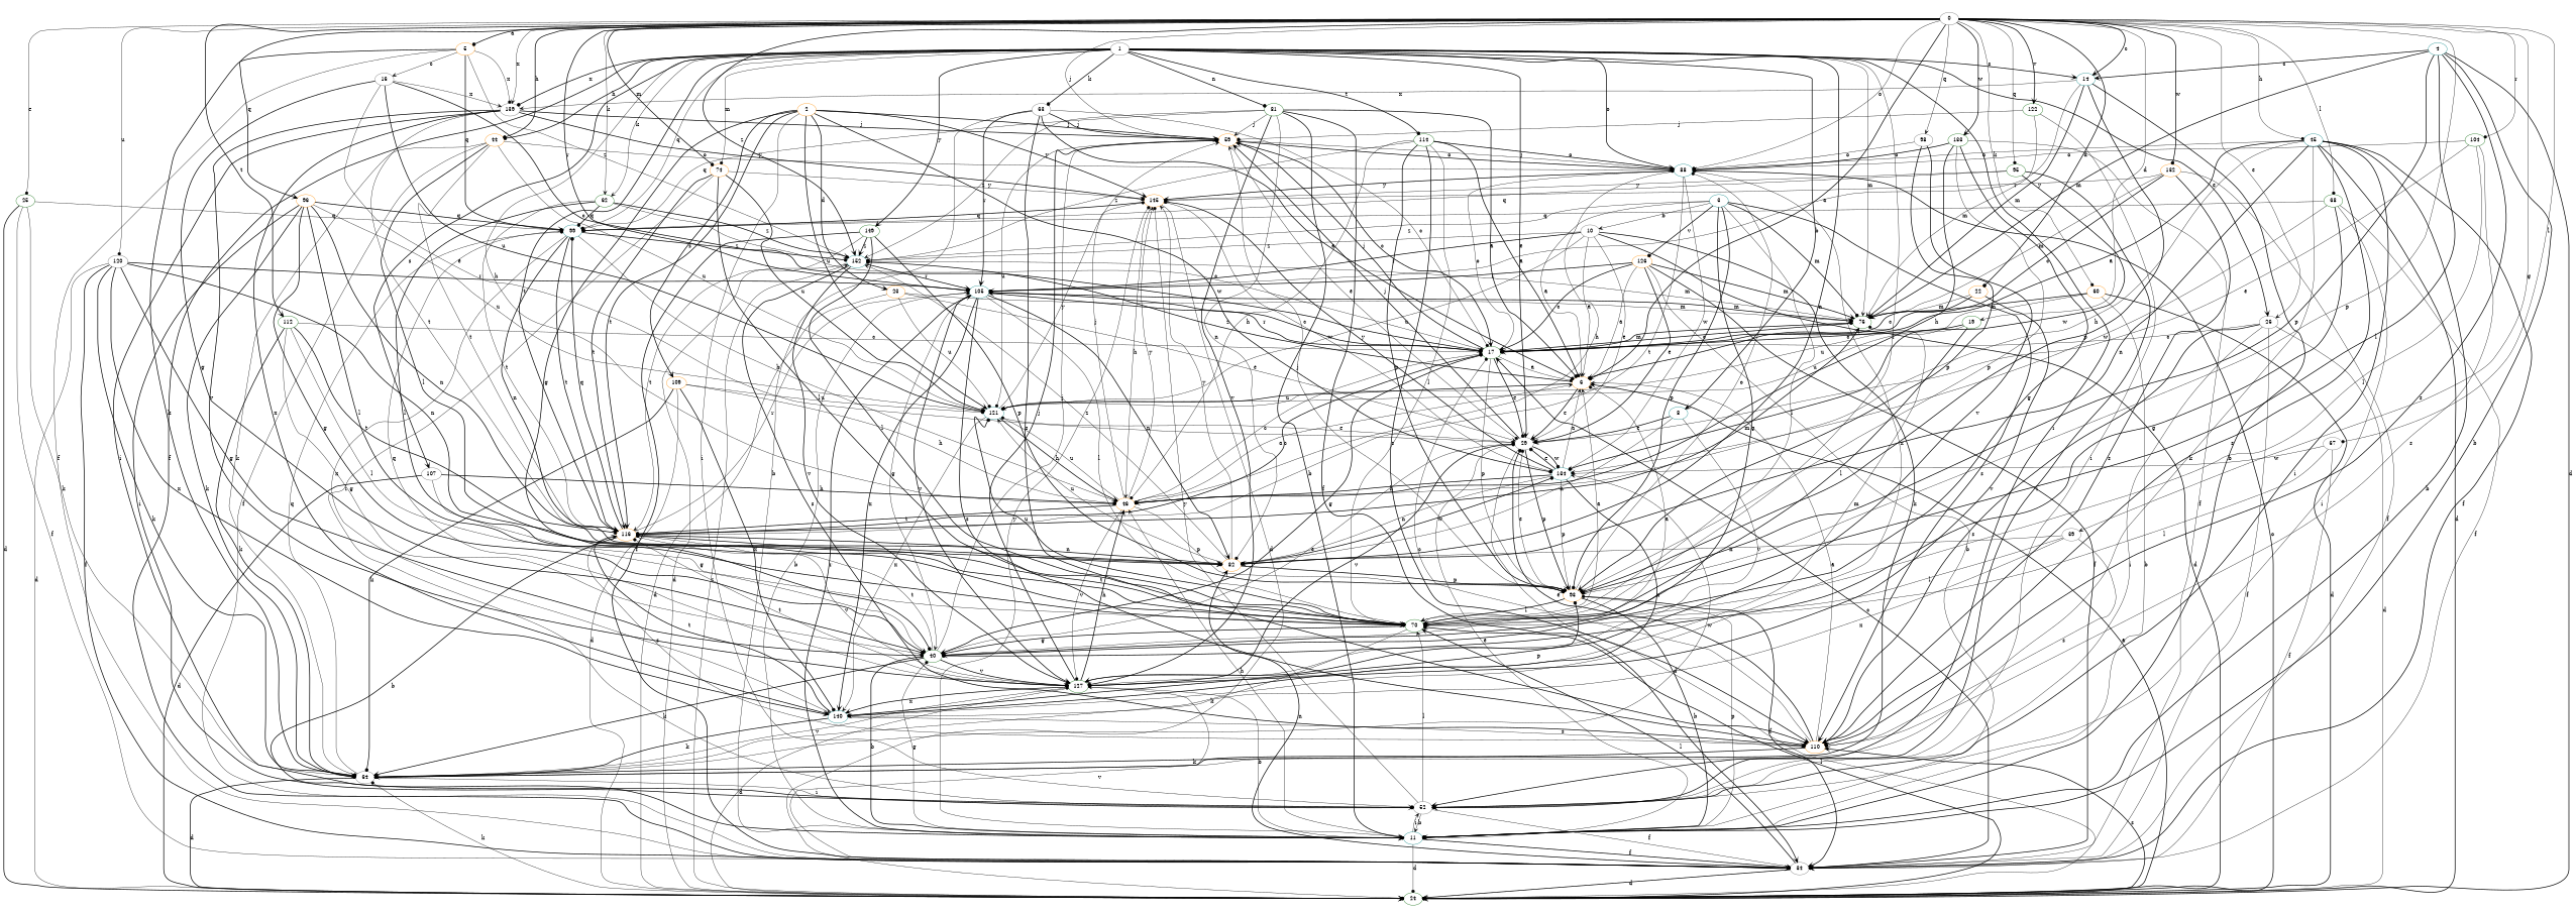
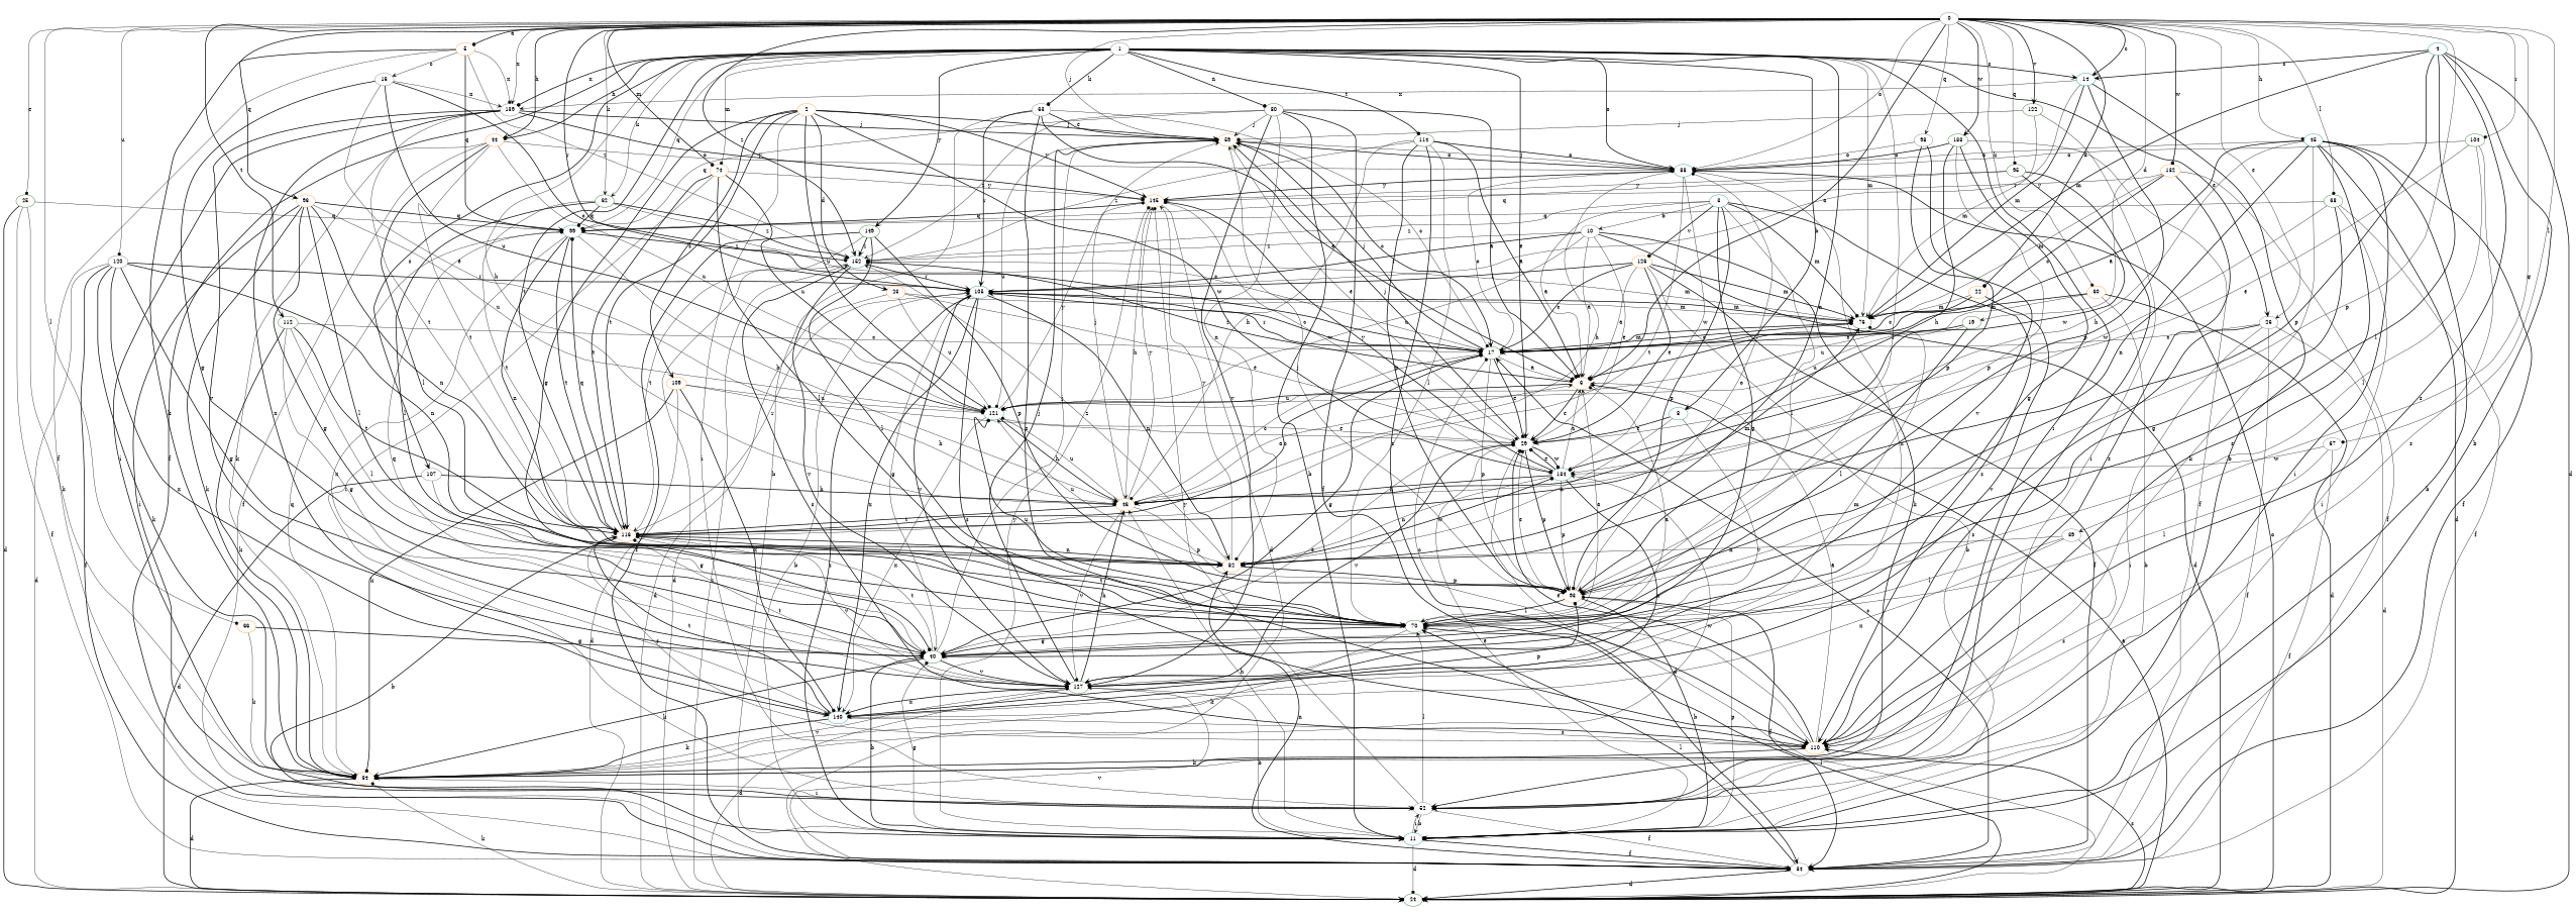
  strict digraph {
    node [color=darkorange]
    edge [arrowhead=vee style=bold]
    0 [color=gray40]
    5
    6
    14 [color=teal]
    19 [color=darkgreen]
    22
    25 [color=darkgreen]
    26 [color=gray40]
    39 [color=gray40]
    n10 [color=teal label=45]
    44
    59
    60
    62 [color=darkgreen]
+   66
    67 [color=gray40]
    68 [color=darkgreen]
    74
    88 [color=teal]
    93
    95 [color=darkgreen]
    96
    98 [color=gray40]
    104 [color=darkgreen]
    105 [color=teal]
    112 [color=darkgreen]
    120 [color=gray40]
    122 [color=darkgreen]
    132
    133 [color=darkgreen]
    139 [color=gray40]
    152 [color=teal]
    34 [color=gray40]
    99 [color=teal]
    16 [color=gray40]
-   64 [color=gray40]
+   64
    29 [color=gray40]
    121 [color=teal]
    76 [color=darkgreen]
    11 [color=teal]
    70 [color=darkgreen]
    17 [color=darkgreen]
    127 [color=darkgreen]
    24 [color=darkgreen]
    52 [color=gray40]
    110
    82
    140 [color=teal]
    46
    116
    40 [color=darkgreen]
    134 [color=teal]
    145
    1 [color=gray40]
    8 [color=teal]
    63 [color=gray40]
-   80 [color=darkgreen label=81]
+   80 [color=darkgreen]
    107 [color=gray40]
    114 [color=darkgreen]
    n60 [color=darkgreen label=149]
    2
    23
    109
    3 [color=teal]
    10 [color=gray40]
    126
    4 [color=teal]
    0 -> 5 [arrowhead=dot label=a]
    0 -> 6 [arrowhead=dot label=a]
    0 -> 14 [label=c]
    0 -> 19 [label=d style=solid]
    0 -> 22 [arrowhead=dot label=d]
    0 -> 25 [arrowhead=dot label=e style=solid]
    0 -> 26 [label=e style=solid]
    0 -> 39 [label=g style=solid]
    0 -> n10 [arrowhead=dot label=h style=solid]
-   0 -> 44 [arrowhead=dot label=h]
+   0 -> 44 [label=h]
    0 -> 59 [arrowhead=dot label=j style=solid]
    0 -> 60 [arrowhead=dot label=k style=solid]
    0 -> 62 [label=k style=solid]
+   0 -> 66 [arrowhead=dot label=l style=solid]
    0 -> 67 [arrowhead=dot label=l style=solid]
    0 -> 68 [arrowhead=dot label=l style=solid]
    0 -> 74 [arrowhead=dot label=m]
    0 -> 88 [arrowhead=dot label=o style=solid]
    0 -> 93 [arrowhead=dot label=p style=solid]
    0 -> 95 [arrowhead=dot label=q style=solid]
    0 -> 96 [label=q]
    0 -> 98 [label=q style=solid]
    0 -> 104 [arrowhead=dot label=r style=solid]
    0 -> 105 [arrowhead=dot label=r]
    0 -> 112 [label=t]
    0 -> 120 [arrowhead=dot label=u style=solid]
    0 -> 122 [label=v]
    0 -> 132 [arrowhead=dot label=w]
    0 -> 133 [label=w]
    0 -> 139 [label=x style=solid]
    0 -> 152 [label=z]
    5 -> 139 [arrowhead=dot label=x style=solid]
    5 -> 152 [arrowhead=dot label=z style=solid]
    5 -> 34 [arrowhead=dot label=f style=solid]
    5 -> 99 [arrowhead=dot label=q]
    5 -> 16 [label=c style=solid]
    5 -> 64 [label=k]
    6 -> 152 [arrowhead=dot label=z]
    6 -> 29 [label=e]
    6 -> 121 [arrowhead=dot label=u]
    14 -> 93 [arrowhead=dot label=p]
    14 -> 105 [arrowhead=dot label=r style=solid]
    14 -> 139 [label=x style=solid]
    14 -> 76 [label=m]
    14 -> 11 [label=b]
    19 -> 121 [label=u style=solid]
    19 -> 70 [arrowhead=dot label=l]
    19 -> 17 [arrowhead=dot label=c]
    22 -> 76 [label=m style=solid]
    22 -> 17 [label=c]
    22 -> 127 [arrowhead=dot label=v]
    25 -> 34 [arrowhead=dot label=f style=solid]
    25 -> 99 [arrowhead=dot label=q style=solid]
    25 -> 64 [label=k style=solid]
    25 -> 24 [arrowhead=dot label=d]
    26 -> 34 [label=f style=solid]
    26 -> 17 [arrowhead=dot label=c style=solid]
    26 -> 24 [arrowhead=dot label=d style=solid]
    26 -> 52 [arrowhead=dot label=i style=solid]
    26 -> 110 [label=s]
    39 -> 70 [arrowhead=dot label=l style=solid]
    39 -> 110 [arrowhead=dot label=s style=solid]
    39 -> 82 [label=n style=solid]
    39 -> 140 [label=x style=solid]
    n10 -> 6 [label=a]
    n10 -> 88 [label=o style=solid]
    n10 -> 34 [label=f]
    n10 -> 64 [label=k style=solid]
    n10 -> 11 [arrowhead=dot label=b]
    n10 -> 24 [label=d]
    n10 -> 52 [label=i]
    n10 -> 110 [label=s]
    n10 -> 82 [label=n]
    n10 -> 46 [arrowhead=dot label=h style=solid]
    44 -> 88 [label=o style=solid]
    44 -> 34 [arrowhead=dot label=f style=solid]
    44 -> 64 [arrowhead=dot label=k style=solid]
    44 -> 121 [label=u style=solid]
    44 -> 70 [label=l]
    44 -> 116 [label=t style=solid]
    59 -> 88 [label=o]
    59 -> 29 [arrowhead=dot label=e style=solid]
    59 -> 121 [arrowhead=dot label=u style=solid]
    59 -> 17 [label=c]
    60 -> 121 [label=u style=solid]
    60 -> 76 [label=m]
    60 -> 11 [arrowhead=dot label=b style=solid]
    60 -> 24 [arrowhead=dot label=d]
    62 -> 152 [label=z]
    62 -> 99 [arrowhead=dot label=q]
    62 -> 70 [arrowhead=dot label=l]
    62 -> 17 [arrowhead=dot label=c style=solid]
    62 -> 116 [label=t style=solid]
+   66 -> 64 [arrowhead=dot label=k style=solid]
+   66 -> 40 [arrowhead=dot label=g]
    67 -> 34 [label=f style=solid]
    67 -> 70 [arrowhead=dot label=l style=solid]
    67 -> 134 [arrowhead=dot label=w style=solid]
    68 -> 34 [label=f style=solid]
    68 -> 99 [arrowhead=dot label=q style=solid]
    68 -> 52 [arrowhead=dot label=i style=solid]
    68 -> 40 [arrowhead=dot label=g]
    68 -> 134 [label=w style=solid]
    74 -> 121 [arrowhead=dot label=u]
    74 -> 70 [arrowhead=dot label=l]
    74 -> 52 [arrowhead=dot label=i style=solid]
    74 -> 116 [label=t]
    74 -> 145 [label=y style=solid]
    88 -> 59 [label=j style=solid]
    88 -> 140 [arrowhead=dot label=x style=solid]
    88 -> 46 [arrowhead=dot label=h style=solid]
    88 -> 116 [arrowhead=dot label=t style=solid]
    88 -> 134 [label=w style=solid]
    88 -> 145 [label=y]
    93 -> 59 [label=j style=solid]
    93 -> 88 [arrowhead=dot label=o style=solid]
    93 -> 34 [label=f]
    93 -> 29 [arrowhead=dot label=e style=solid]
    93 -> 11 [arrowhead=dot label=b]
    93 -> 70 [label=l]
    95 -> 99 [label=q style=solid]
    95 -> 52 [label=i]
    95 -> 134 [arrowhead=dot label=w]
    95 -> 145 [arrowhead=dot label=y style=solid]
    96 -> 99 [label=q]
    96 -> 64 [arrowhead=dot label=k]
    96 -> 121 [arrowhead=dot label=u style=solid]
    96 -> 70 [arrowhead=dot label=l]
    96 -> 52 [label=i]
    96 -> 82 [label=n]
    96 -> 40 [arrowhead=dot label=g]
    98 -> 88 [label=o style=solid]
    98 -> 93 [label=p]
    98 -> 127 [label=v]
    104 -> 88 [arrowhead=dot label=o style=solid]
    104 -> 29 [label=e style=solid]
    104 -> 70 [arrowhead=dot label=l style=solid]
    104 -> 110 [arrowhead=dot label=s style=solid]
    105 -> 76 [label=m]
    105 -> 11 [label=b style=solid]
-   105 -> 70 [label=l style=solid]
    105 -> 17 [arrowhead=dot label=c]
    105 -> 127 [label=v]
    105 -> 110 [arrowhead=dot label=s]
    105 -> 82 [label=n]
    105 -> 140 [label=x]
    105 -> 40 [label=g style=solid]
    112 -> 64 [arrowhead=dot label=k]
    112 -> 70 [label=l style=solid]
    112 -> 17 [arrowhead=dot label=c style=solid]
    112 -> 116 [arrowhead=dot label=t]
    112 -> 40 [label=g style=solid]
    120 -> 105 [label=r]
    120 -> 34 [label=f]
    120 -> 64 [arrowhead=dot label=k]
    120 -> 24 [arrowhead=dot label=d style=solid]
    120 -> 82 [label=n]
    120 -> 140 [label=x]
    120 -> 40 [arrowhead=dot label=g]
    122 -> 59 [arrowhead=dot label=j style=solid]
    122 -> 76 [label=m style=solid]
    122 -> 52 [label=i style=solid]
    132 -> 34 [arrowhead=dot label=f style=solid]
    132 -> 76 [label=m style=solid]
    132 -> 17 [arrowhead=dot label=c]
    132 -> 110 [label=s]
    132 -> 145 [label=y style=solid]
    133 -> 88 [arrowhead=dot label=o]
    133 -> 93 [arrowhead=dot label=p style=solid]
    133 -> 34 [arrowhead=dot label=f style=solid]
    133 -> 46 [arrowhead=dot label=h]
    133 -> 40 [label=g]
    139 -> 59 [label=j]
    139 -> 127 [arrowhead=dot label=v]
    139 -> 52 [arrowhead=dot label=i]
    139 -> 140 [label=x]
    139 -> 116 [label=t style=solid]
    139 -> 145 [arrowhead=dot label=y]
    152 -> 105 [label=r]
    152 -> 76 [arrowhead=dot label=m style=solid]
    152 -> 127 [label=v]
    152 -> 24 [label=d style=solid]
    152 -> 110 [label=s]
    34 -> 70 [label=l]
    34 -> 17 [label=c]
    34 -> 127 [label=v style=solid]
    34 -> 24 [label=d]
    34 -> 82 [label=n]
    99 -> 152 [arrowhead=dot label=z]
    99 -> 82 [arrowhead=dot label=n]
    99 -> 140 [label=x style=solid]
    99 -> 46 [arrowhead=dot label=h style=solid]
    99 -> 116 [label=t]
    16 -> 139 [label=x style=solid]
    16 -> 29 [label=e style=solid]
    16 -> 121 [arrowhead=dot label=u]
    16 -> 17 [label=c]
    16 -> 40 [label=g]
    64 -> 99 [arrowhead=dot label=q style=solid]
    64 -> 127 [arrowhead=dot label=v style=solid]
    64 -> 24 [label=d]
    64 -> 52 [arrowhead=dot label=i style=solid]
    64 -> 134 [label=w style=solid]
    29 -> 59 [label=j]
    29 -> 93 [label=p]
    29 -> 127 [arrowhead=dot label=v]
    29 -> 24 [arrowhead=dot label=d style=solid]
    29 -> 134 [arrowhead=dot label=w]
    121 -> 29 [arrowhead=dot label=e style=solid]
    121 -> 140 [label=x style=solid]
    121 -> 46 [label=h]
    121 -> 145 [arrowhead=dot label=y style=solid]
    76 -> 17 [arrowhead=dot label=c]
    11 -> 93 [arrowhead=dot label=p style=solid]
    11 -> 105 [label=r]
    11 -> 34 [arrowhead=dot label=f]
    11 -> 29 [arrowhead=dot label=e style=solid]
    11 -> 24 [arrowhead=dot label=d style=solid]
    11 -> 52 [label=i style=solid]
    11 -> 46 [label=h style=solid]
    11 -> 40 [arrowhead=dot label=g style=solid]
    11 -> 145 [arrowhead=dot label=y style=solid]
    70 -> 6 [label=a style=solid]
    70 -> 64 [arrowhead=dot label=k style=solid]
    70 -> 121 [arrowhead=dot label=u]
    70 -> 116 [arrowhead=dot label=t]
    70 -> 40 [arrowhead=dot label=g]
    17 -> 6 [arrowhead=dot label=a style=solid]
    17 -> 59 [label=j]
    17 -> 88 [arrowhead=dot label=o style=solid]
    17 -> 93 [arrowhead=dot label=p style=solid]
    17 -> 105 [label=r]
    17 -> 29 [arrowhead=dot label=e]
    17 -> 76 [arrowhead=dot label=m]
    17 -> 40 [label=g]
    127 -> 59 [arrowhead=dot label=j]
    127 -> 99 [arrowhead=dot label=q style=solid]
    127 -> 76 [arrowhead=dot label=m style=solid]
    127 -> 11 [arrowhead=dot label=b style=solid]
    127 -> 24 [label=d style=solid]
    127 -> 140 [label=x]
    127 -> 46 [label=h]
    127 -> 116 [arrowhead=dot label=t style=solid]
    24 -> 6 [label=a]
    24 -> 88 [arrowhead=dot label=o]
    24 -> 152 [label=z style=solid]
    24 -> 64 [arrowhead=dot label=k style=solid]
    24 -> 70 [arrowhead=dot label=l]
    24 -> 110 [label=s]
    52 -> 34 [label=f style=solid]
    52 -> 11 [label=b style=solid]
    52 -> 70 [label=l style=solid]
    52 -> 145 [arrowhead=dot label=y style=solid]
    110 -> 6 [label=a style=solid]
    110 -> 64 [label=k]
    110 -> 29 [arrowhead=dot label=e]
    110 -> 17 [arrowhead=dot label=c style=solid]
    82 -> 93 [label=p]
    82 -> 152 [label=z style=solid]
    82 -> 121 [label=u style=solid]
    82 -> 134 [arrowhead=dot label=w]
    82 -> 145 [label=y style=solid]
    140 -> 93 [arrowhead=dot label=p]
    140 -> 64 [arrowhead=dot label=k]
    140 -> 110 [label=s style=solid]
    140 -> 116 [label=t]
    46 -> 6 [label=a style=solid]
    46 -> 59 [label=j style=solid]
    46 -> 93 [arrowhead=dot label=p style=solid]
    46 -> 121 [arrowhead=dot label=u style=solid]
    46 -> 17 [arrowhead=dot label=c style=solid]
    46 -> 127 [arrowhead=dot label=v style=solid]
    46 -> 116 [arrowhead=dot label=t]
    46 -> 145 [label=y style=solid]
    116 -> 105 [arrowhead=dot label=r style=solid]
    116 -> 99 [arrowhead=dot label=q]
    116 -> 76 [label=m]
    116 -> 11 [label=b]
    116 -> 17 [arrowhead=dot label=c]
    116 -> 127 [label=v style=solid]
    116 -> 110 [arrowhead=dot label=s style=solid]
    116 -> 82 [label=n]
    40 -> 6 [arrowhead=dot label=a style=solid]
    40 -> 59 [arrowhead=dot label=j style=solid]
    40 -> 64 [label=k]
    40 -> 29 [arrowhead=dot label=e style=solid]
    40 -> 11 [label=b]
    40 -> 127 [arrowhead=dot label=v]
    40 -> 116 [label=t style=solid]
    134 -> 6 [label=a style=solid]
    134 -> 93 [label=p style=solid]
    134 -> 29 [arrowhead=dot label=e]
    134 -> 82 [label=n style=solid]
    134 -> 140 [arrowhead=dot label=x]
    134 -> 46 [label=h]
    134 -> 145 [arrowhead=dot label=y]
    145 -> 99 [arrowhead=dot label=q]
    145 -> 24 [arrowhead=dot label=d style=solid]
    145 -> 46 [label=h style=solid]
    145 -> 134 [arrowhead=dot label=w style=solid]
    1 -> 14 [label=c]
    1 -> 26 [label=e]
    1 -> 44 [arrowhead=dot label=h]
    1 -> 62 [label=k style=solid]
    1 -> 74 [arrowhead=dot label=m style=solid]
    1 -> 88 [label=o]
    1 -> 139 [arrowhead=dot label=x]
    1 -> 34 [arrowhead=dot label=f]
    1 -> 99 [arrowhead=dot label=q style=solid]
    1 -> 29 [label=e]
    1 -> 76 [label=m style=solid]
    1 -> 70 [label=l style=solid]
    1 -> 52 [label=i]
    1 -> 82 [arrowhead=dot label=n]
    1 -> 46 [label=h style=solid]
    1 -> 116 [label=t]
    1 -> 8 [label=b]
    1 -> 63 [arrowhead=dot label=k]
    1 -> 80 [arrowhead=dot label=n]
    1 -> 107 [label=s]
    1 -> 114 [arrowhead=dot label=t]
    1 -> n60 [label=y]
    8 -> 29 [label=e]
    8 -> 127 [label=v style=solid]
    8 -> 82 [arrowhead=dot label=n style=solid]
    63 -> 6 [arrowhead=dot label=a]
-   63 -> 59 [arrowhead=dot label=j]
+   63 -> 59 [arrowhead=dot label=e]
    63 -> 105 [label=r]
    63 -> 11 [arrowhead=dot label=b style=solid]
    63 -> 17 [arrowhead=dot label=c style=solid]
    63 -> 110 [arrowhead=dot label=s]
    80 -> 6 [arrowhead=dot label=a]
    80 -> 59 [label=j style=solid]
    80 -> 152 [label=z style=solid]
    80 -> 34 [label=f]
    80 -> 99 [arrowhead=dot label=q style=solid]
    80 -> 11 [label=b]
    80 -> 127 [arrowhead=dot label=v]
    80 -> 82 [arrowhead=dot label=n style=solid]
    107 -> 24 [label=d]
    107 -> 46 [arrowhead=dot label=h]
    107 -> 40 [label=g style=solid]
    114 -> 6 [arrowhead=dot label=a]
    114 -> 88 [label=o]
    114 -> 93 [arrowhead=dot label=p]
    114 -> 152 [arrowhead=dot label=z style=solid]
    114 -> 70 [arrowhead=dot label=l style=solid]
    114 -> 110 [label=s]
    114 -> 46 [arrowhead=dot label=h style=solid]
    n60 -> 93 [arrowhead=dot label=p]
    n60 -> 152 [label=z]
    n60 -> 34 [label=f]
    n60 -> 70 [label=l]
    n60 -> 116 [label=t style=solid]
    2 -> 59 [label=j]
    2 -> 121 [label=u]
    2 -> 52 [arrowhead=dot label=i style=solid]
    2 -> 116 [label=t]
    2 -> 40 [arrowhead=dot label=g]
    2 -> 134 [arrowhead=dot label=w]
    2 -> 145 [label=y]
    2 -> 23 [label=d]
    2 -> 109 [label=s]
    23 -> 29 [label=e style=solid]
    23 -> 121 [arrowhead=dot label=u style=solid]
    23 -> 76 [label=m style=solid]
    23 -> 24 [arrowhead=dot label=d style=solid]
    109 -> 64 [arrowhead=dot label=k]
    109 -> 121 [arrowhead=dot label=u style=solid]
    109 -> 24 [label=d style=solid]
    109 -> 140 [arrowhead=dot label=x]
    109 -> 46 [arrowhead=dot label=h style=solid]
    3 -> 6 [label=a style=solid]
    3 -> 93 [arrowhead=dot label=p]
    3 -> 152 [label=z style=solid]
    3 -> 76 [arrowhead=dot label=m]
    3 -> 70 [label=l style=solid]
    3 -> 110 [label=s]
    3 -> 40 [arrowhead=dot label=g]
    3 -> 10 [label=b style=solid]
    3 -> 126 [arrowhead=dot label=v]
    10 -> 6 [label=a style=solid]
    10 -> 105 [label=r]
    10 -> 152 [arrowhead=dot label=z style=solid]
    10 -> 64 [arrowhead=dot label=k]
    10 -> 29 [label=e style=solid]
    10 -> 121 [label=u style=solid]
    10 -> 24 [arrowhead=dot label=d]
    126 -> 6 [arrowhead=dot label=a style=solid]
    126 -> 105 [arrowhead=dot label=r]
    126 -> 34 [label=f]
    126 -> 29 [label=e]
    126 -> 76 [label=m]
    126 -> 11 [label=b style=solid]
    126 -> 17 [label=c]
    4 -> 14 [label=c]
    4 -> 93 [label=p]
    4 -> 76 [label=m]
    4 -> 11 [arrowhead=dot label=b]
    4 -> 70 [label=l]
    4 -> 24 [label=d]
    4 -> 110 [arrowhead=dot label=s]
  }
